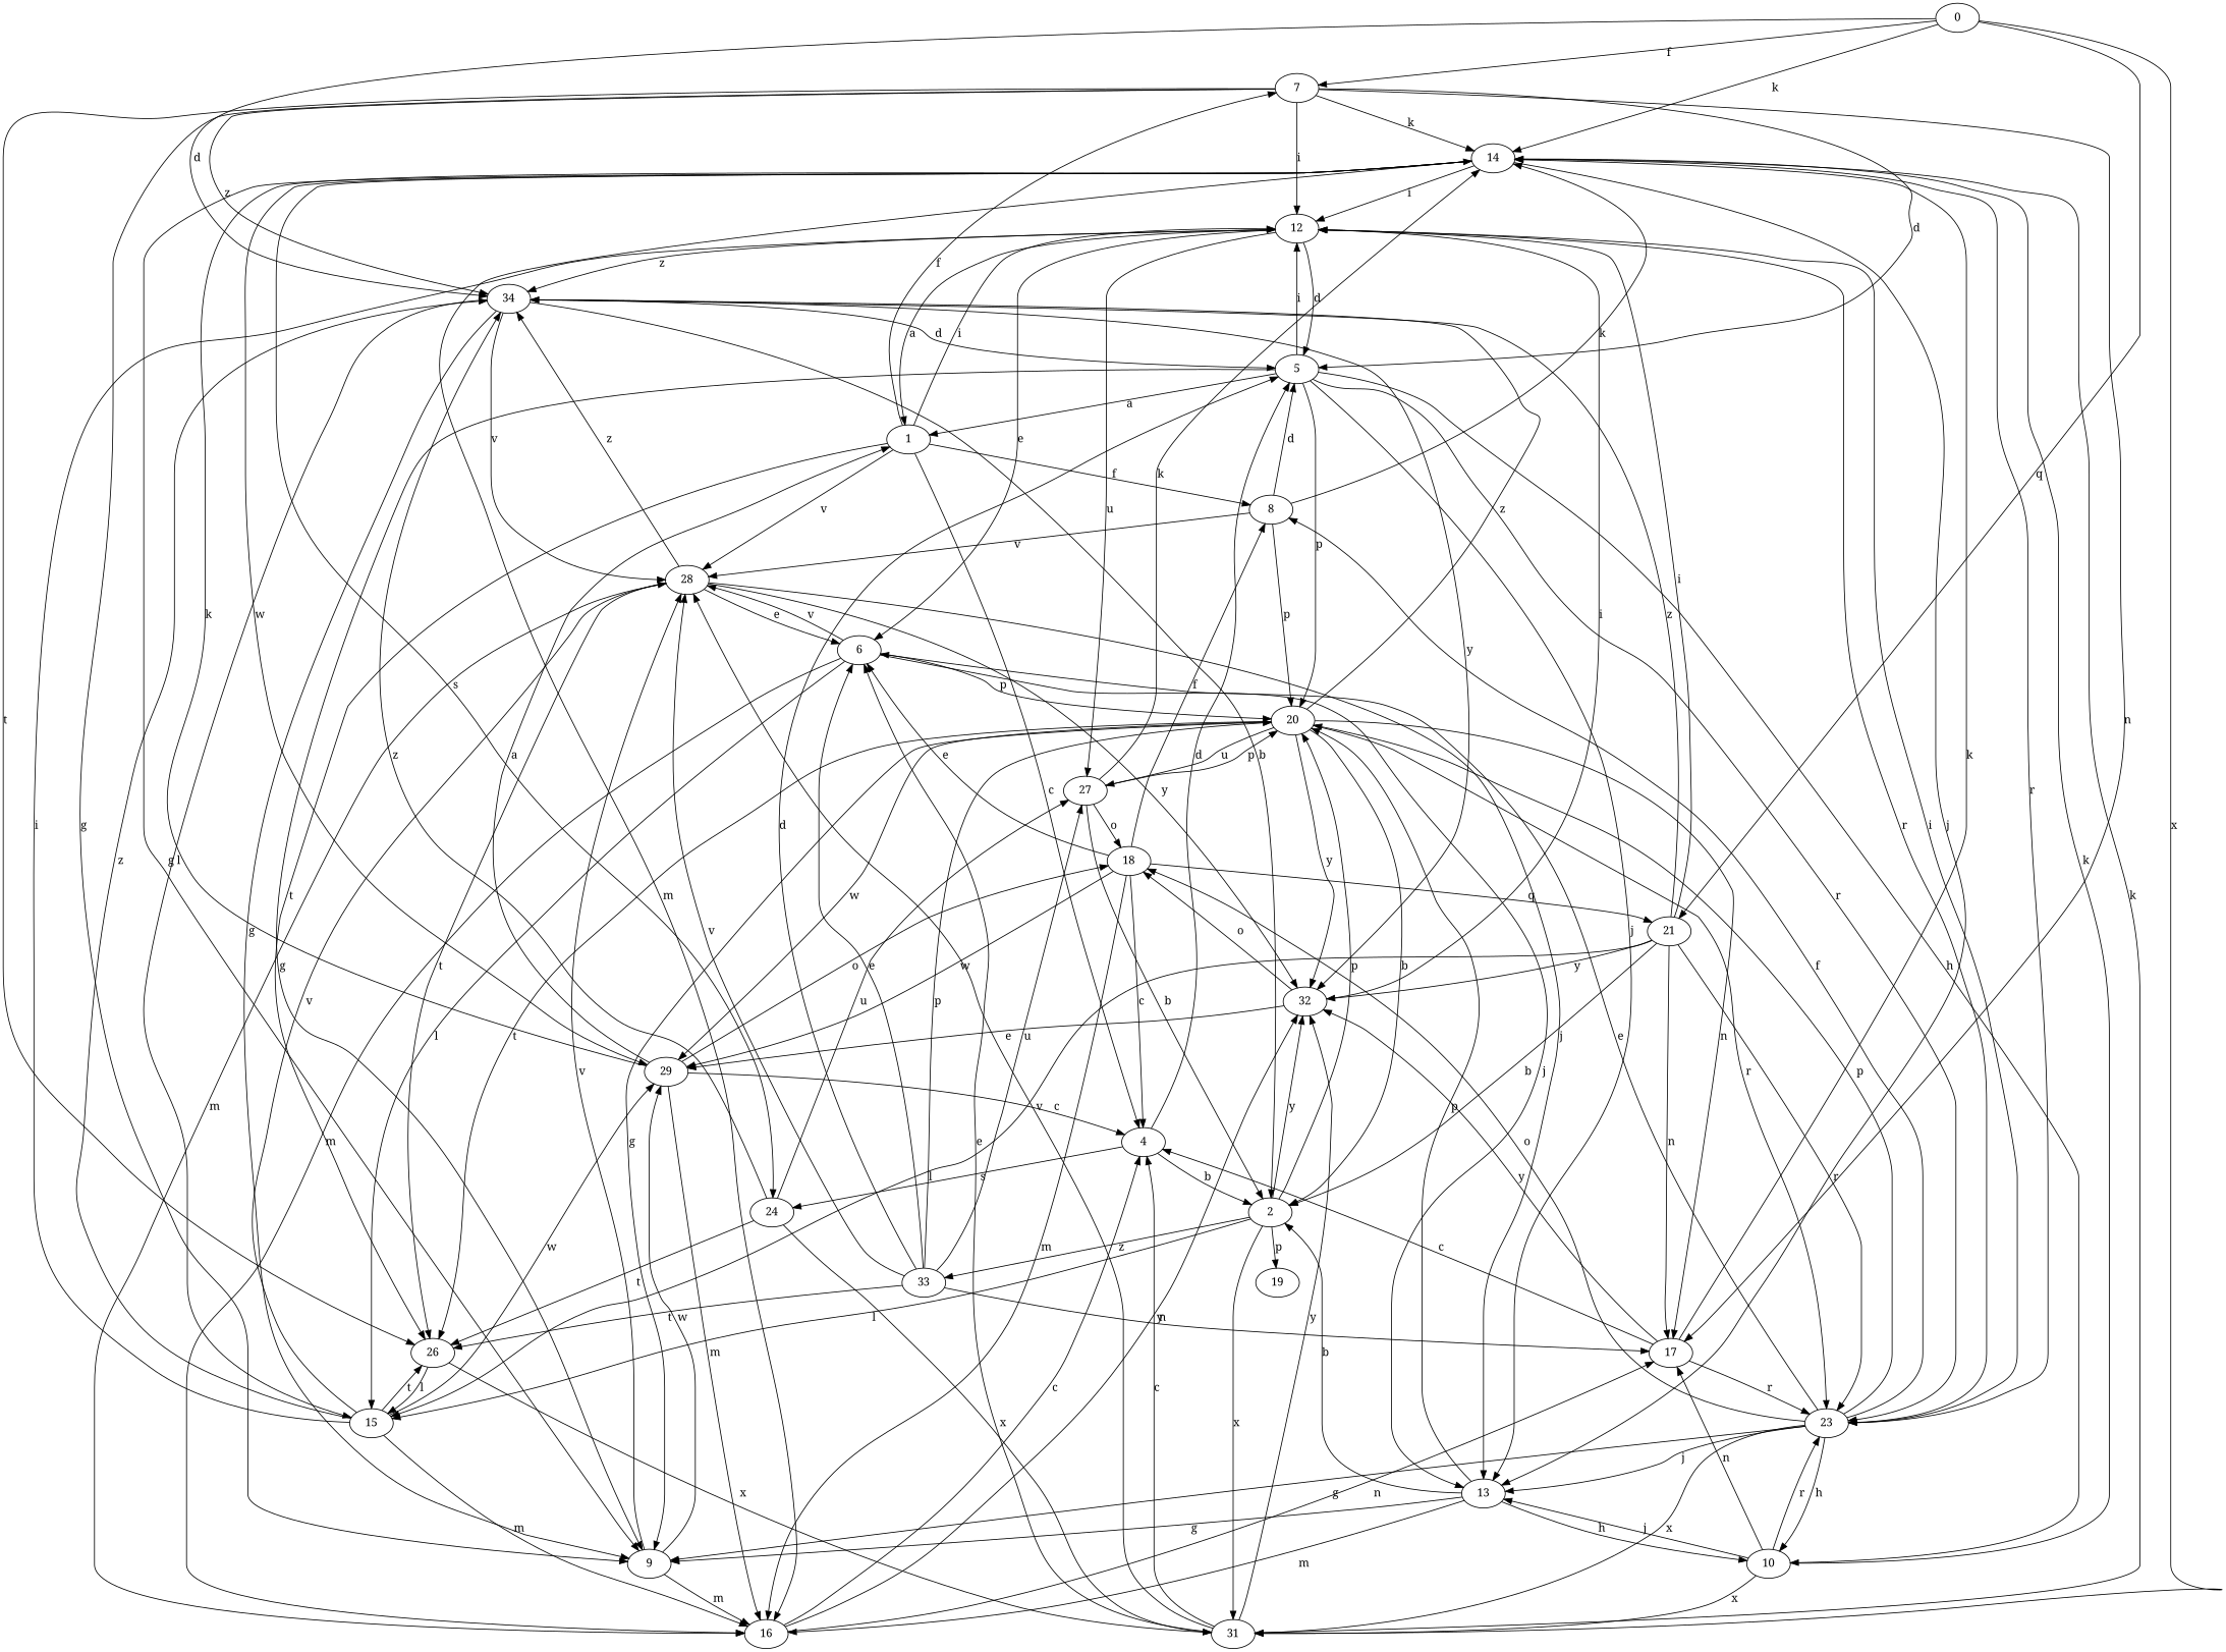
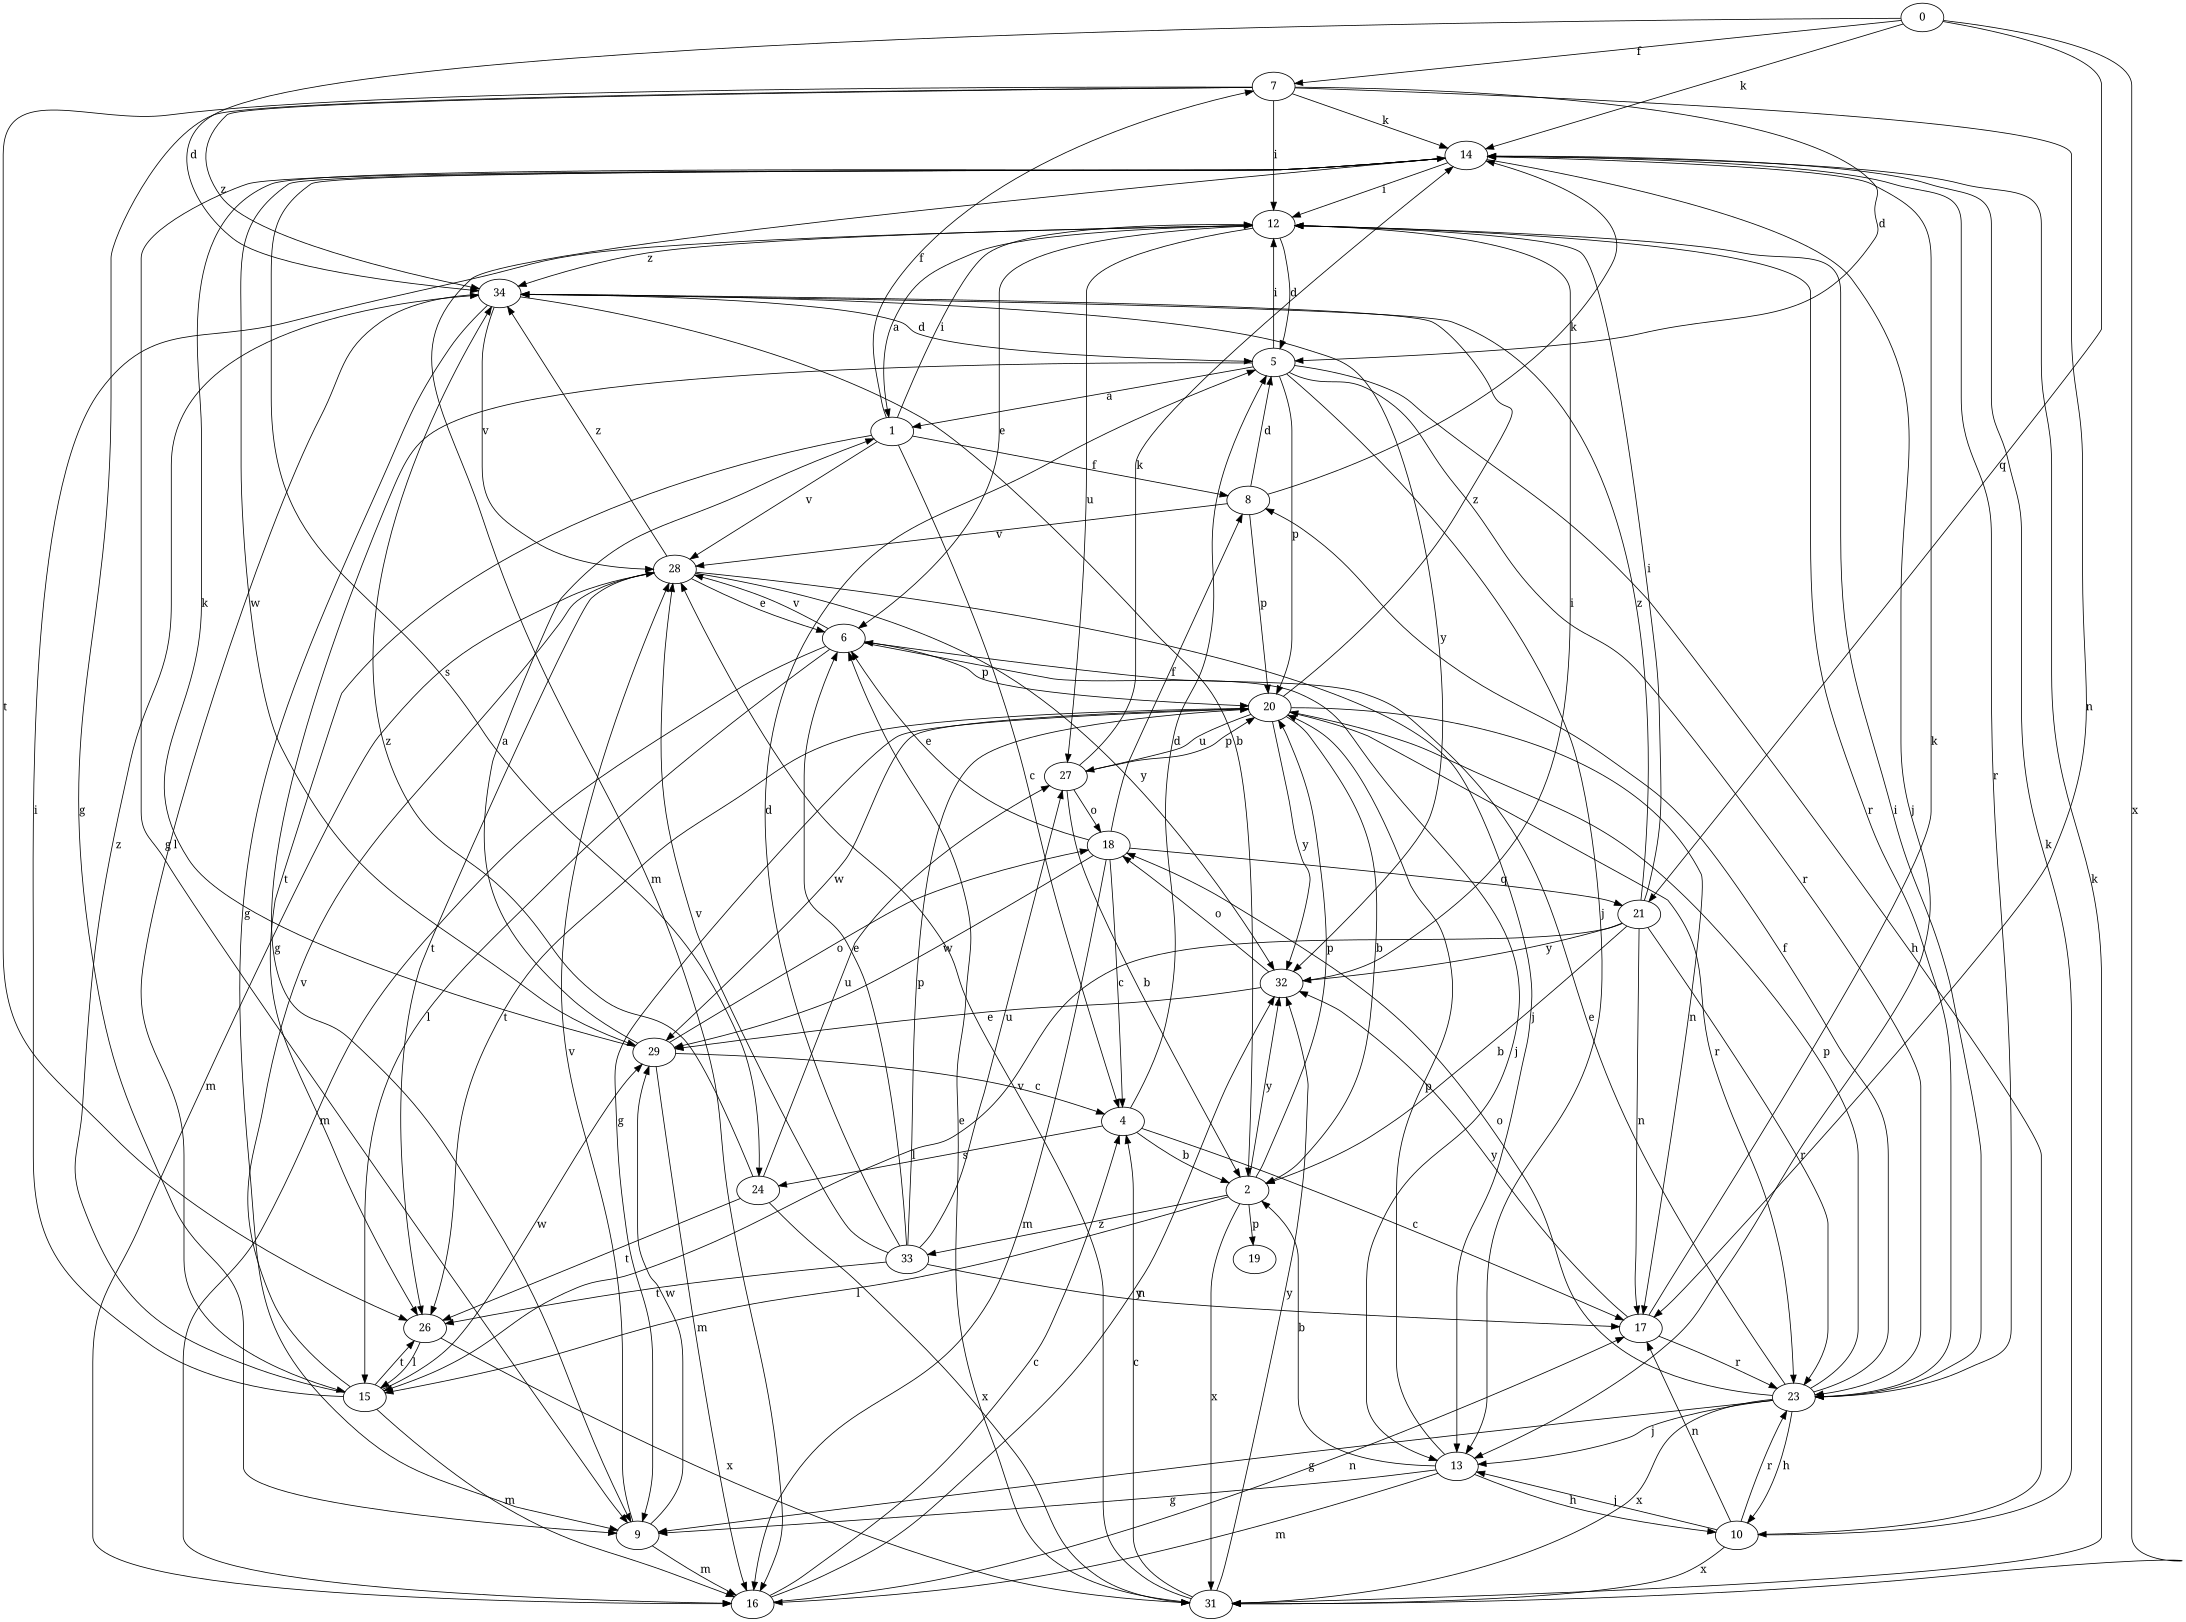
  strict digraph {
    fontname="Noto Serif"
    node [fontname="Noto Serif"]
    edge [fontname="Noto Serif"]
    0
    7
    14
    21
    31
    34
    5
    1
    12
    20
    9
    10
    13
    23
    26
    17
    24
    16
    29
    2
    15
    32
    4
    28
    6
    8
    27
    19
    33
    18
    0 -> 7 [label=f]
    0 -> 14 [label=k]
    0 -> 21 [label=q]
    0 -> 31 [label=x]
    0 -> 34 [label=d]
    7 -> 14 [label=k]
    7 -> 34 [label=z]
    7 -> 5 [label=d]
    7 -> 12 [label=i]
    7 -> 9 [label=g]
    7 -> 26 [label=t]
    7 -> 17 [label=n]
    14 -> 12 [label=i]
    14 -> 9 [label=g]
    14 -> 13 [label=j]
    14 -> 23 [label=r]
    14 -> 24 [label=s]
    14 -> 16 [label=m]
    14 -> 29 [label=w]
    21 -> 34 [label=z]
    21 -> 12 [label=i]
    21 -> 23 [label=r]
    21 -> 17 [label=n]
    21 -> 2 [label=b]
    21 -> 15 [label=l]
    21 -> 32 [label=y]
    31 -> 14 [label=k]
    31 -> 32 [label=y]
    31 -> 4 [label=c]
    31 -> 28 [label=v]
    31 -> 6 [label=e]
    34 -> 5 [label=d]
    34 -> 9 [label=g]
    34 -> 2 [label=b]
    34 -> 15 [label=l]
    34 -> 32 [label=y]
    34 -> 28 [label=v]
    5 -> 1 [label=a]
    5 -> 12 [label=i]
    5 -> 20 [label=p]
    5 -> 9 [label=g]
    5 -> 10 [label=h]
    5 -> 13 [label=j]
    5 -> 23 [label=r]
    1 -> 7 [label=f]
    1 -> 12 [label=i]
    1 -> 26 [label=t]
    1 -> 4 [label=c]
    1 -> 28 [label=v]
    1 -> 8 [label=f]
    12 -> 34 [label=z]
    12 -> 5 [label=d]
    12 -> 1 [label=a]
    12 -> 23 [label=r]
    12 -> 6 [label=e]
    12 -> 27 [label=u]
    20 -> 34 [label=z]
    20 -> 9 [label=g]
    20 -> 23 [label=r]
    20 -> 26 [label=t]
    20 -> 17 [label=n]
    20 -> 29 [label=w]
    20 -> 2 [label=b]
    20 -> 32 [label=y]
    20 -> 27 [label=u]
    9 -> 16 [label=m]
    9 -> 29 [label=w]
    9 -> 28 [label=v]
    10 -> 14 [label=k]
    10 -> 31 [label=x]
    10 -> 13 [label=j]
    10 -> 23 [label=r]
    10 -> 17 [label=n]
    13 -> 20 [label=p]
    13 -> 9 [label=g]
    13 -> 10 [label=h]
    13 -> 16 [label=m]
    13 -> 2 [label=b]
    23 -> 31 [label=x]
    23 -> 12 [label=i]
    23 -> 20 [label=p]
    23 -> 9 [label=g]
    23 -> 10 [label=h]
    23 -> 13 [label=j]
    23 -> 6 [label=e]
    23 -> 8 [label=f]
    23 -> 18 [label=o]
    26 -> 31 [label=x]
    26 -> 15 [label=l]
    17 -> 14 [label=k]
    17 -> 23 [label=r]
    17 -> 32 [label=y]
-   17 -> 4 [label=c]
+   4 -> 17 [label=c]
    24 -> 31 [label=x]
    24 -> 34 [label=z]
    24 -> 26 [label=t]
    24 -> 27 [label=u]
    16 -> 17 [label=n]
    16 -> 32 [label=y]
    16 -> 4 [label=c]
    29 -> 14 [label=k]
    29 -> 1 [label=a]
    29 -> 16 [label=m]
    29 -> 4 [label=c]
    29 -> 18 [label=o]
    2 -> 31 [label=x]
    2 -> 20 [label=p]
    2 -> 15 [label=l]
    2 -> 32 [label=y]
    2 -> 19 [label=p]
    2 -> 33 [label=z]
    15 -> 34 [label=z]
    15 -> 12 [label=i]
    15 -> 26 [label=t]
    15 -> 16 [label=m]
    15 -> 29 [label=w]
    15 -> 28 [label=v]
    32 -> 12 [label=i]
    32 -> 29 [label=e]
    32 -> 18 [label=o]
    4 -> 5 [label=d]
    4 -> 24 [label=s]
    4 -> 2 [label=b]
    28 -> 34 [label=z]
    28 -> 13 [label=j]
    28 -> 26 [label=t]
    28 -> 16 [label=m]
    28 -> 32 [label=y]
    28 -> 6 [label=e]
    6 -> 20 [label=p]
    6 -> 13 [label=j]
    6 -> 16 [label=m]
    6 -> 15 [label=l]
    6 -> 28 [label=v]
    8 -> 14 [label=k]
    8 -> 5 [label=d]
    8 -> 20 [label=p]
    8 -> 28 [label=v]
    27 -> 14 [label=k]
    27 -> 20 [label=p]
    27 -> 2 [label=b]
    27 -> 18 [label=o]
    33 -> 5 [label=d]
    33 -> 20 [label=p]
    33 -> 26 [label=t]
    33 -> 17 [label=n]
    33 -> 28 [label=v]
    33 -> 6 [label=e]
    33 -> 27 [label=u]
    18 -> 21 [label=q]
    18 -> 16 [label=m]
    18 -> 29 [label=w]
    18 -> 4 [label=c]
    18 -> 6 [label=e]
    18 -> 8 [label=f]
  }
